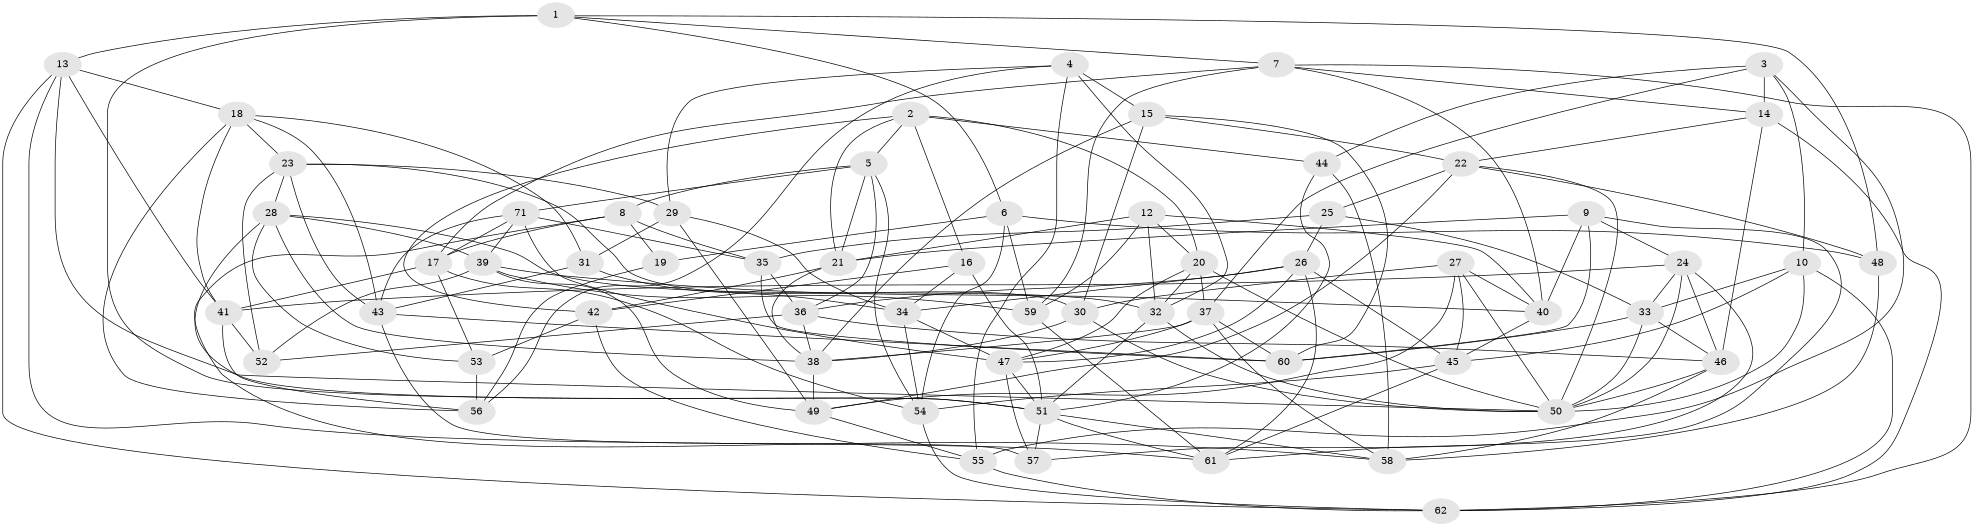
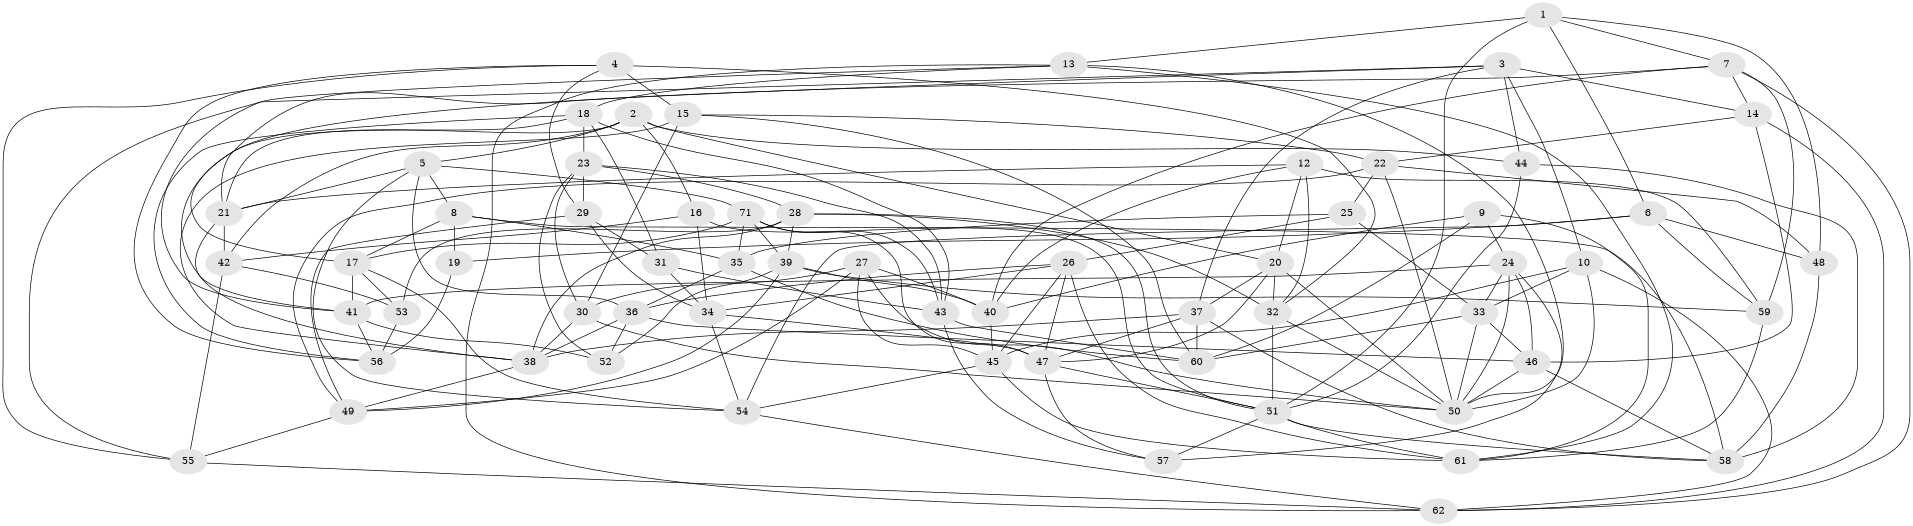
  graph {
    node [color=gray90 style=filled]
    edge [weight=1.0]
    1
    6
    7
    13
    48
    51
    54
    19
    59
    14
    17
    40
    62
    61
    50
    18
    41
    58
    57
    2
    5
    16
    20
    21
    42
    44
    8
    n28 [label=71]
    36
    34
    37
    32
    47
    38
    55
    53
    3
    10
    33
    45
    22
    46
    60
    4
    15
    29
    56
    30
    31
    49
    35
    39
    43
    52
    9
    24
    12
    23
    25
    28
    26
    27
    1 -- 6
    1 -- 7
    1 -- 13
    1 -- 48
    1 -- 51 [weight=2.0]
    6 -- 48
    6 -- 54
    6 -- 19 [weight=2.0]
    6 -- 59
    7 -- 59
    7 -- 14
    7 -- 17
    7 -- 40
    7 -- 62
    13 -- 62
    13 -- 61
    13 -- 50
    13 -- 18
    13 -- 41
    48 -- 58
    51 -- 61
    51 -- 58
    51 -- 57
    54 -- 62
    19 -- 56
    59 -- 61
    14 -- 62 [weight=2.0]
    14 -- 22
    14 -- 46
    17 -- 54
    17 -- 41
    17 -- 53
    40 -- 45
    18 -- 41
    18 -- 56
    18 -- 31
    18 -- 43
    18 -- 23
    41 -- 56
    41 -- 52
    2 -- 5
    2 -- 16
    2 -- 20
    2 -- 21
    2 -- 42
    2 -- 44
    5 -- 54
    5 -- 21
    5 -- 8
    5 -- n28
    5 -- 36
    16 -- 51
    16 -- 42
    16 -- 34
    20 -- 50
    20 -- 37
    20 -- 32
    20 -- 47
    21 -- 42
    21 -- 38
    42 -- 55
    42 -- 53 [weight=2.0]
    44 -- 51
    44 -- 58
    8 -- 19
    8 -- 17
    8 -- 58
    8 -- 35 [weight=2.0]
    n28 -- 17
    n28 -- 47
    n28 -- 35
    n28 -- 39
    n28 -- 43
    36 -- 38
    36 -- 46
    36 -- 52
    34 -- 54
    34 -- 47
    37 -- 58
    37 -- 47
    37 -- 38
    37 -- 60
    32 -- 51
    32 -- 50
    47 -- 51
    47 -- 57 [weight=2.0]
    38 -- 49 [weight=2.0]
    55 -- 62 [weight=2.0]
    53 -- 56 [weight=2.0]
    3 -- 14
-   9 -- 21
+   3 -- 21
    3 -- 44
    3 -- 37
    3 -- 55
    3 -- 10
    10 -- 62
    10 -- 50
    10 -- 33
    10 -- 45
    33 -- 50
    33 -- 46
    33 -- 60
    45 -- 54
    45 -- 61
    22 -- 48
    22 -- 50
    22 -- 49
    22 -- 25
    46 -- 50
    46 -- 58
    4 -- 32
    4 -- 55
    4 -- 15 [weight=2.0]
    4 -- 29
    4 -- 56
    15 -- 38
    15 -- 22
    15 -- 60
    15 -- 30
    29 -- 34
    29 -- 31
    29 -- 49 [weight=2.0]
    30 -- 50
    30 -- 38
    31 -- 34
    31 -- 43
    49 -- 55
    35 -- 36
    35 -- 60
    39 -- 59
    39 -- 40
    39 -- 49
    39 -- 52
    43 -- 57
    43 -- 60
    9 -- 40
    9 -- 61
    9 -- 60
    9 -- 24
    24 -- 50
    24 -- 41
    24 -- 57 [weight=2.0]
    24 -- 33
    24 -- 46
    12 -- 59 [weight=2.0]
    12 -- 40
    12 -- 20
    12 -- 21
    12 -- 32
    23 -- 29
    23 -- 30
    23 -- 43
    23 -- 52
    23 -- 28
    25 -- 33
    25 -- 35
    25 -- 26
    28 -- 51
    28 -- 32
    28 -- 38
    28 -- 53
    28 -- 39
    26 -- 61
    26 -- 36
    26 -- 34
    26 -- 47
    26 -- 45
    27 -- 40
    27 -- 50
    27 -- 45
    27 -- 30 [weight=2.0]
    27 -- 49
  }
